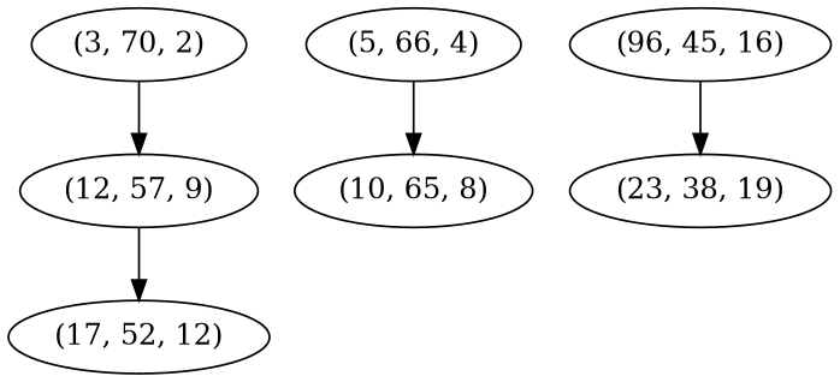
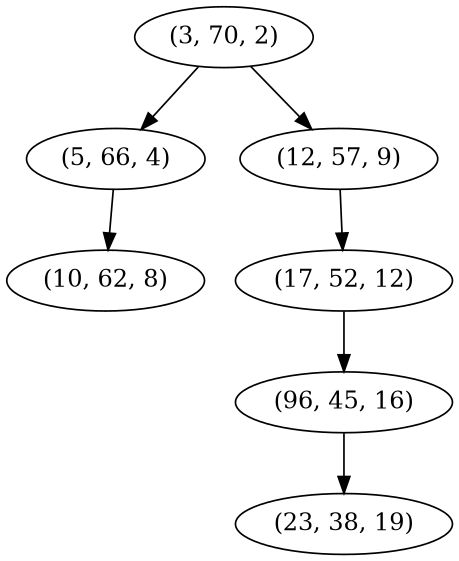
  digraph {
    "(3, 70, 2)"
    "(5, 66, 4)"
    "(12, 57, 9)"
-   "(10, 62, 8)" [label="(10, 65, 8)"]
+   "(10, 62, 8)"
    "(17, 52, 12)"
    n6 [label="(96, 45, 16)"]
    n7 [label="(23, 38, 19)"]
+   "(3, 70, 2)" -> "(5, 66, 4)"
    "(3, 70, 2)" -> "(12, 57, 9)"
    "(5, 66, 4)" -> "(10, 62, 8)"
    "(12, 57, 9)" -> "(17, 52, 12)"
+   "(17, 52, 12)" -> n6
    n6 -> n7
  }
